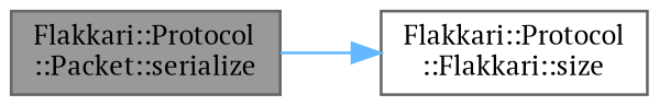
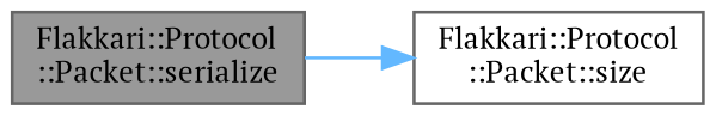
  digraph {
    rankdir=LR
    fontname="PT Serif"
    node [fontname="PT Serif" fontsize=10 shape=box style=filled]
    n1 [color=gray40 fillcolor=grey60 fontcolor=black height=0.2 label="Flakkari::Protocol\l::Packet::serialize" width=0.4]
-   n2 [color=grey40 fillcolor=white height=0.2 label="Flakkari::Protocol\l::Flakkari::size" width=0.4]
+   n2 [color=grey40 fillcolor=white height=0.2 label="Flakkari::Protocol\l::Packet::size" width=0.4]
    n1 -> n2 [color=steelblue1 fontname="PT Serif" fontsize=10 labelfontname=Helvetica labelfontsize=10 style=solid]
  }
